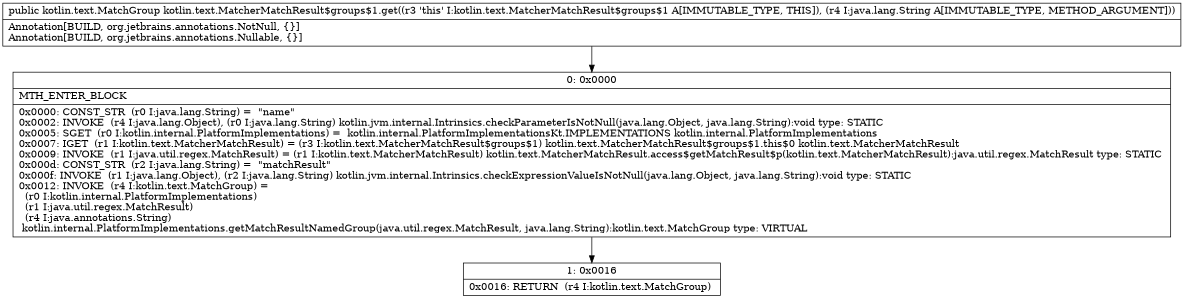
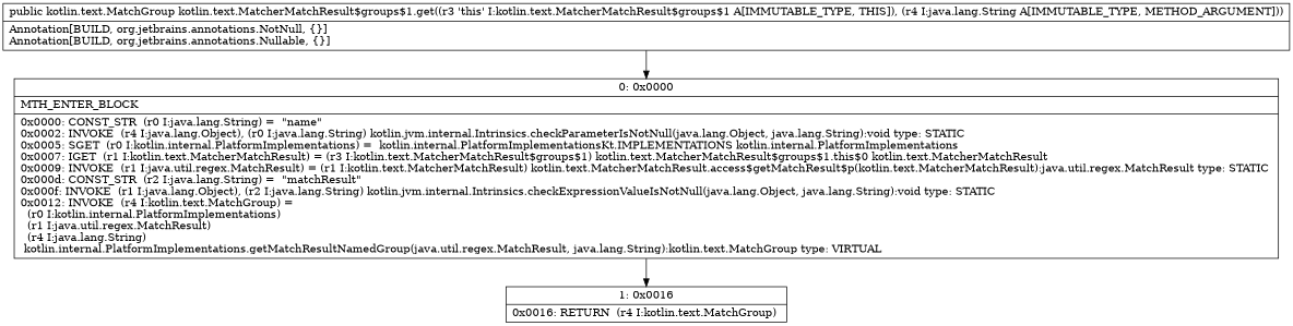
  digraph {
    node [shape=record]
-   n1 [label="{0\:\ 0x0000|MTH_ENTER_BLOCK\l|0x0000: CONST_STR  (r0 I:java.lang.String) =  \"name\" \l0x0002: INVOKE  (r4 I:java.lang.Object), (r0 I:java.lang.String) kotlin.jvm.internal.Intrinsics.checkParameterIsNotNull(java.lang.Object, java.lang.String):void type: STATIC \l0x0005: SGET  (r0 I:kotlin.internal.PlatformImplementations) =  kotlin.internal.PlatformImplementationsKt.IMPLEMENTATIONS kotlin.internal.PlatformImplementations \l0x0007: IGET  (r1 I:kotlin.text.MatcherMatchResult) = (r3 I:kotlin.text.MatcherMatchResult$groups$1) kotlin.text.MatcherMatchResult$groups$1.this$0 kotlin.text.MatcherMatchResult \l0x0009: INVOKE  (r1 I:java.util.regex.MatchResult) = (r1 I:kotlin.text.MatcherMatchResult) kotlin.text.MatcherMatchResult.access$getMatchResult$p(kotlin.text.MatcherMatchResult):java.util.regex.MatchResult type: STATIC \l0x000d: CONST_STR  (r2 I:java.lang.String) =  \"matchResult\" \l0x000f: INVOKE  (r1 I:java.lang.Object), (r2 I:java.lang.String) kotlin.jvm.internal.Intrinsics.checkExpressionValueIsNotNull(java.lang.Object, java.lang.String):void type: STATIC \l0x0012: INVOKE  (r4 I:kotlin.text.MatchGroup) = \l  (r0 I:kotlin.internal.PlatformImplementations)\l  (r1 I:java.util.regex.MatchResult)\l  (r4 I:java.annotations.String)\l kotlin.internal.PlatformImplementations.getMatchResultNamedGroup(java.util.regex.MatchResult, java.lang.String):kotlin.text.MatchGroup type: VIRTUAL \l}"]
+   n1 [label="{0\:\ 0x0000|MTH_ENTER_BLOCK\l|0x0000: CONST_STR  (r0 I:java.lang.String) =  \"name\" \l0x0002: INVOKE  (r4 I:java.lang.Object), (r0 I:java.lang.String) kotlin.jvm.internal.Intrinsics.checkParameterIsNotNull(java.lang.Object, java.lang.String):void type: STATIC \l0x0005: SGET  (r0 I:kotlin.internal.PlatformImplementations) =  kotlin.internal.PlatformImplementationsKt.IMPLEMENTATIONS kotlin.internal.PlatformImplementations \l0x0007: IGET  (r1 I:kotlin.text.MatcherMatchResult) = (r3 I:kotlin.text.MatcherMatchResult$groups$1) kotlin.text.MatcherMatchResult$groups$1.this$0 kotlin.text.MatcherMatchResult \l0x0009: INVOKE  (r1 I:java.util.regex.MatchResult) = (r1 I:kotlin.text.MatcherMatchResult) kotlin.text.MatcherMatchResult.access$getMatchResult$p(kotlin.text.MatcherMatchResult):java.util.regex.MatchResult type: STATIC \l0x000d: CONST_STR  (r2 I:java.lang.String) =  \"matchResult\" \l0x000f: INVOKE  (r1 I:java.lang.Object), (r2 I:java.lang.String) kotlin.jvm.internal.Intrinsics.checkExpressionValueIsNotNull(java.lang.Object, java.lang.String):void type: STATIC \l0x0012: INVOKE  (r4 I:kotlin.text.MatchGroup) = \l  (r0 I:kotlin.internal.PlatformImplementations)\l  (r1 I:java.util.regex.MatchResult)\l  (r4 I:java.lang.String)\l kotlin.internal.PlatformImplementations.getMatchResultNamedGroup(java.util.regex.MatchResult, java.lang.String):kotlin.text.MatchGroup type: VIRTUAL \l}"]
    n2 [label="{1\:\ 0x0016|0x0016: RETURN  (r4 I:kotlin.text.MatchGroup) \l}"]
    n3 [label="{public kotlin.text.MatchGroup kotlin.text.MatcherMatchResult$groups$1.get((r3 'this' I:kotlin.text.MatcherMatchResult$groups$1 A[IMMUTABLE_TYPE, THIS]), (r4 I:java.lang.String A[IMMUTABLE_TYPE, METHOD_ARGUMENT]))  | Annotation[BUILD, org.jetbrains.annotations.NotNull, \{\}]\lAnnotation[BUILD, org.jetbrains.annotations.Nullable, \{\}]\l}"]
    n1 -> n2
    n3 -> n1
  }
